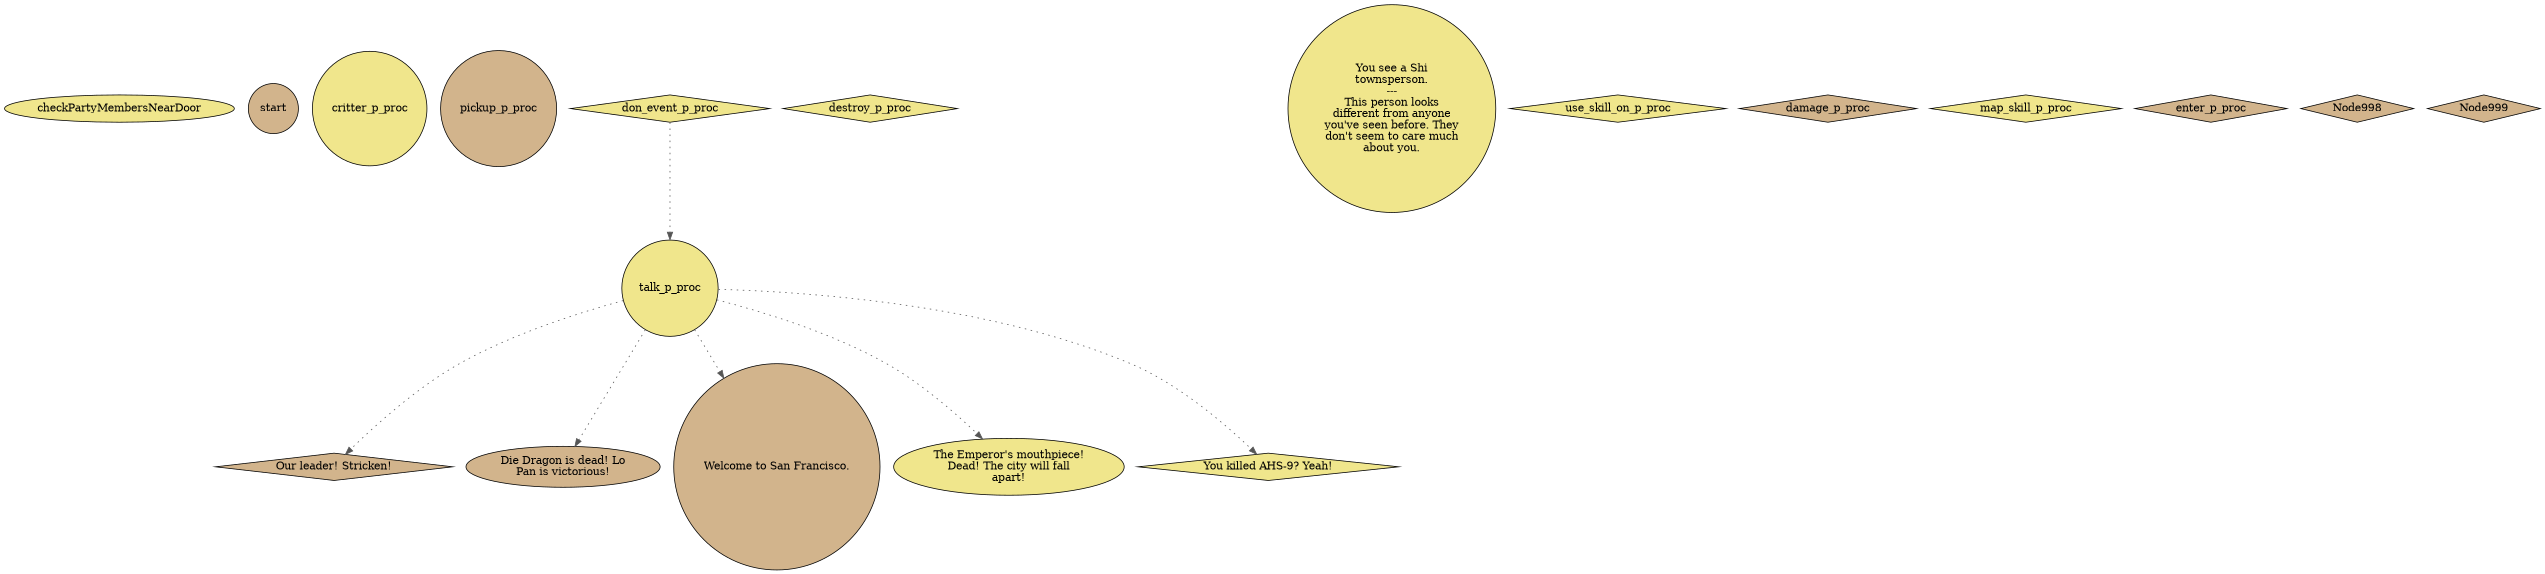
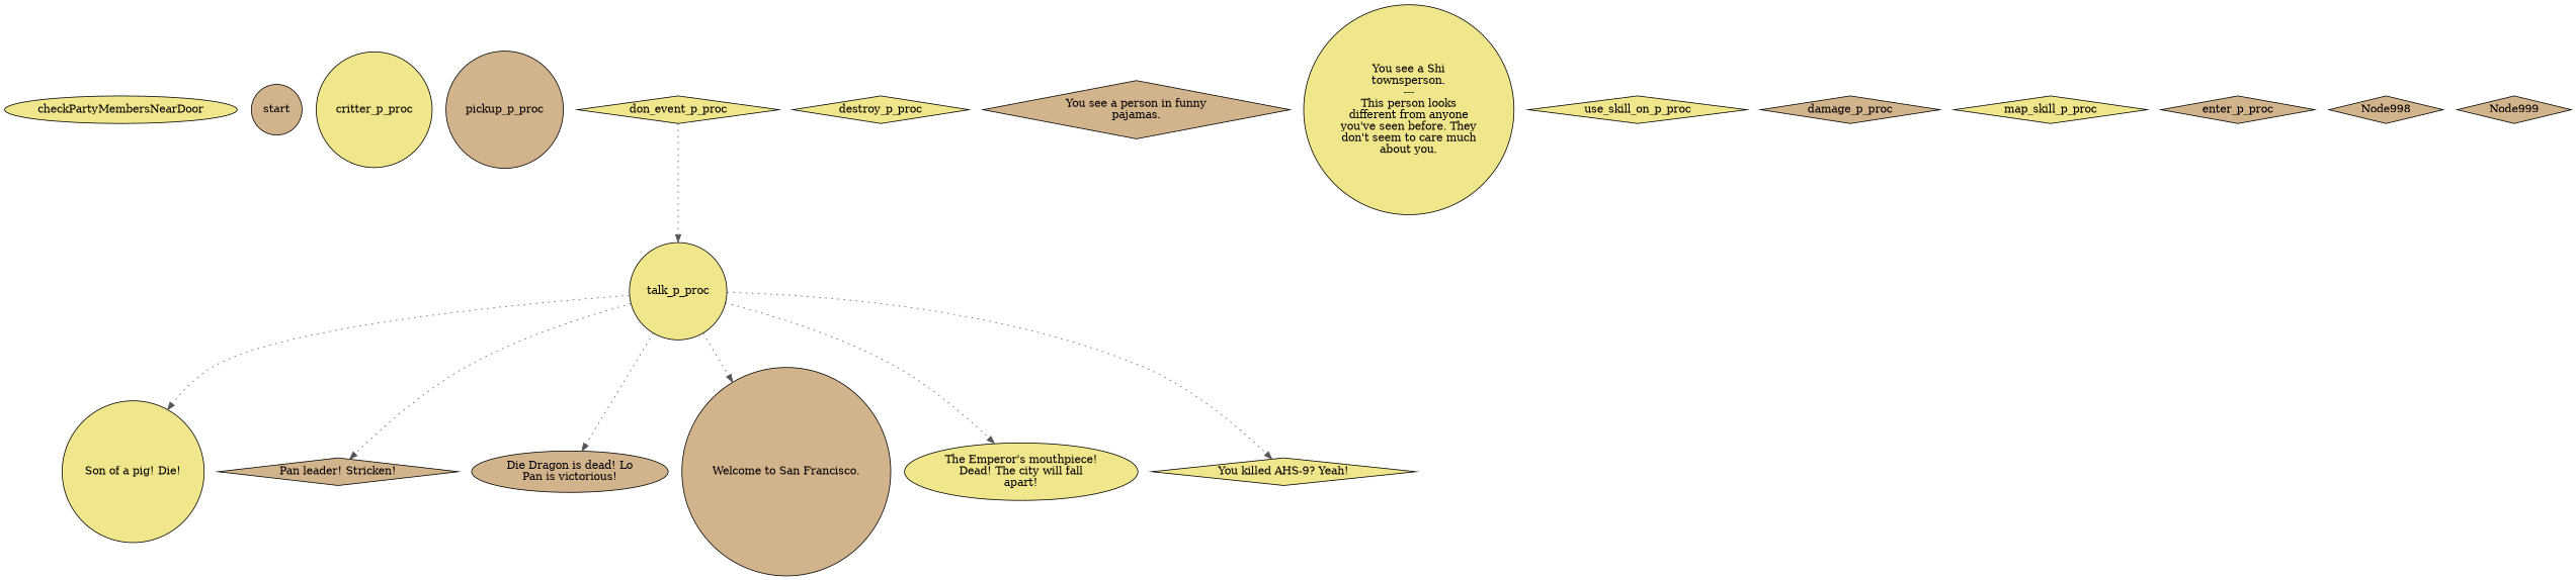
  digraph {
    node [color="#000000" fillcolor=khaki shape=diamond style=filled]
    edge [color="#555555" style=dotted]
    checkPartyMembersNearDoor [shape=ellipse]
    start [fillcolor=tan shape=circle]
    critter_p_proc [shape=circle]
    pickup_p_proc [fillcolor=tan shape=circle]
    talk_p_proc [shape=circle]
-   n7 [fillcolor=tan label="Our leader! Stricken!"]
+   n6 [label="Son of a pig! Die!" shape=circle]
+   n7 [fillcolor=tan label="Pan leader! Stricken!"]
    n8 [fillcolor=tan label="Die Dragon is dead! Lo\nPan is victorious!" shape=ellipse]
    n9 [fillcolor=tan label="Welcome to San Francisco." shape=circle]
    n10 [label="The Emperor's mouthpiece!\nDead! The city will fall\napart!" shape=ellipse]
    n11 [label="You killed AHS-9? Yeah!"]
    destroy_p_proc
+   n13 [fillcolor=tan label="You see a person in funny\npajamas."]
    n14 [label="You see a Shi\ntownsperson.\n---\nThis person looks\ndifferent from anyone\nyou've seen before. They\ndon't seem to care much\nabout you." shape=circle]
    use_skill_on_p_proc
    damage_p_proc [fillcolor=tan]
    n17 [label=map_skill_p_proc]
    n18 [label=don_event_p_proc]
    n19 [fillcolor=tan label=enter_p_proc]
    Node998 [fillcolor=tan]
    Node999 [fillcolor=tan]
+   talk_p_proc -> n6
    talk_p_proc -> n7
    talk_p_proc -> n8
    talk_p_proc -> n9
    talk_p_proc -> n10
    talk_p_proc -> n11
    n18 -> talk_p_proc
  }
